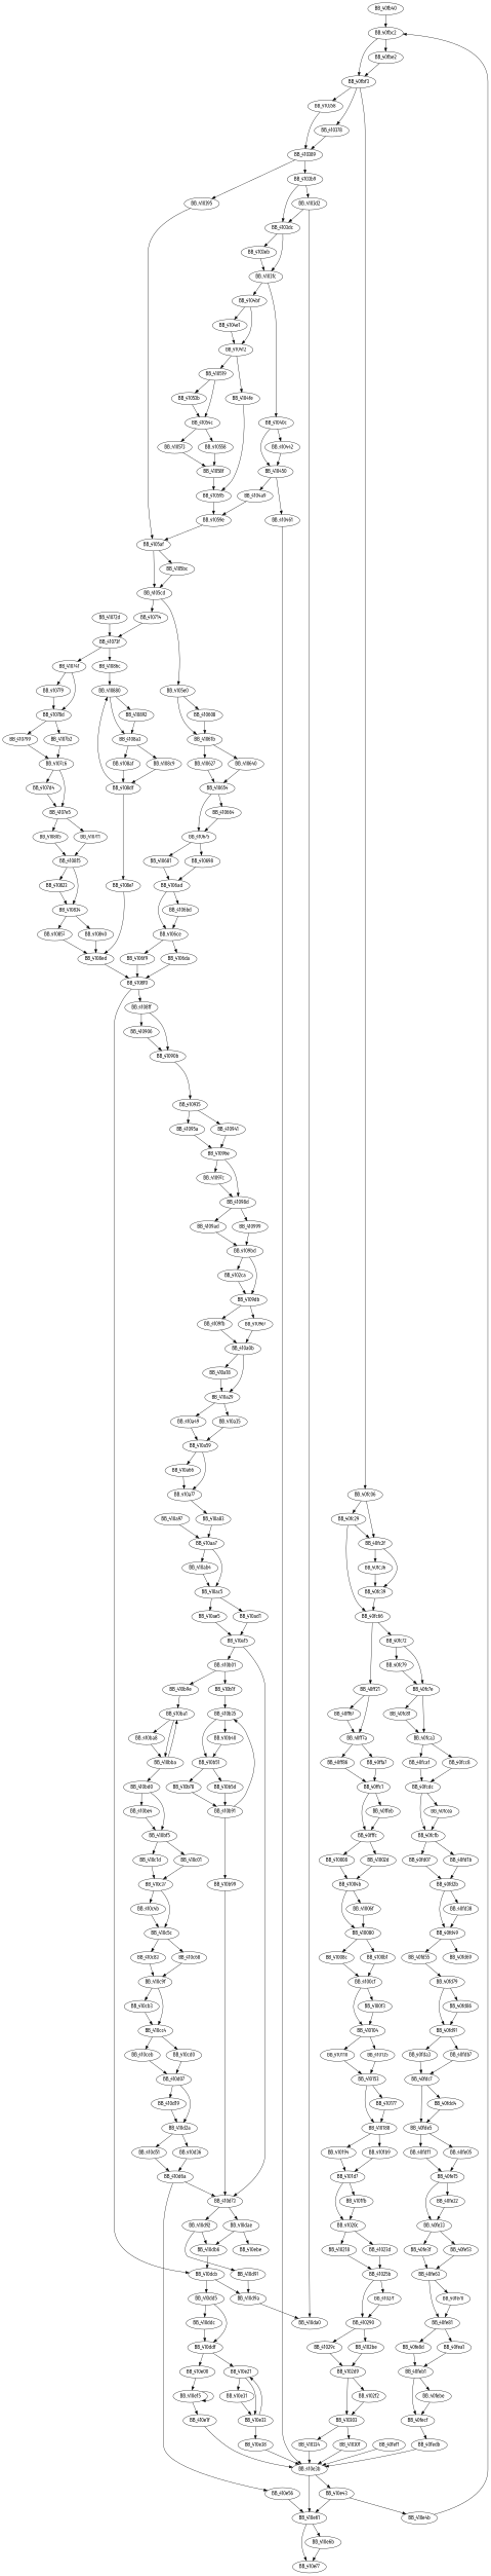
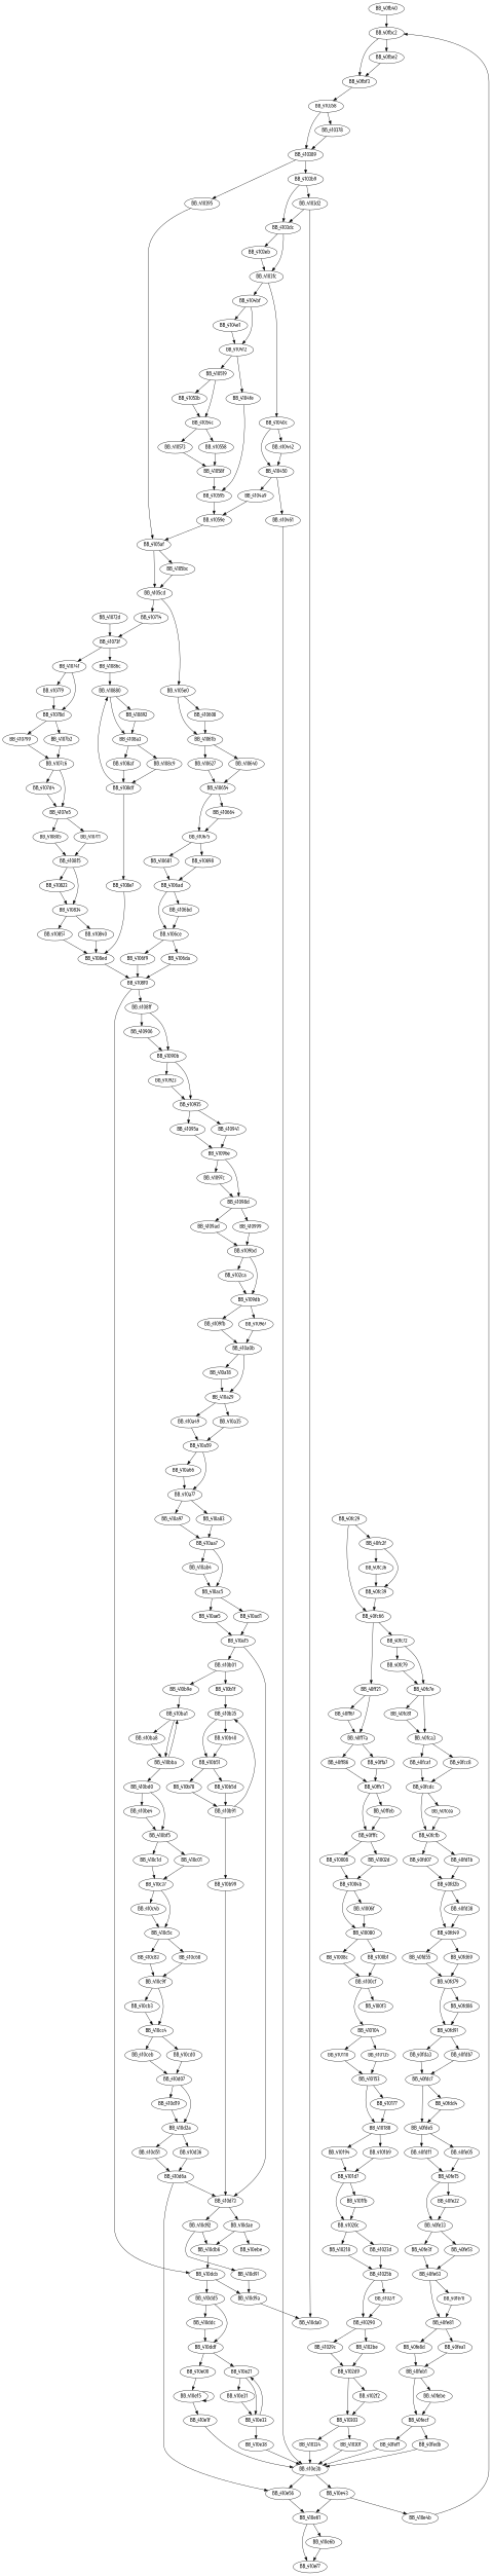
  digraph {
    fontname="Fira Sans"
    node [fontname="Fira Sans"]
    edge [fontname="Fira Sans"]
    BB_40fb40
    BB_40fbc2
    BB_40fbe2
    BB_40fbf3
-   BB_40fc06
    BB_410358
    BB_40fc29
    BB_40fc2f
    BB_410378
    BB_410389
    BB_40fc66
    BB_40fc36
    BB_40fc39
    BB_410395
    BB_4103b9
    BB_40fc72
    BB_40ff21
    BB_40fc79
    BB_40fc7e
    BB_40ff67
    BB_40ff7a
    BB_40fc8f
    BB_40fca3
    BB_40ff86
    BB_40ffa7
    BB_40fcaf
    BB_40fcc8
    BB_40fcdc
    BB_40fcea
    BB_40fcfb
    BB_40fd07
    BB_40fd1b
    BB_40fd2b
    BB_40fd38
    BB_40fd49
    BB_40fd55
    BB_40fd69
    BB_40fd79
    BB_40fd86
    BB_40fd97
    BB_40fda3
    BB_40fdb7
    BB_40fdc7
    BB_40fdd4
    BB_40fde5
    BB_40fdf1
    BB_40fe05
    BB_40fe15
    BB_40fe22
    BB_40fe33
    BB_40fe3f
    BB_40fe53
    BB_40fe63
    BB_40fe70
    BB_40fe81
    BB_40fe8d
    BB_40fea1
    BB_40feb1
    BB_40febe
    BB_40fecf
    BB_40fedb
    BB_40feff
    BB_410e3b
    BB_410e43
    BB_410e61
    BB_410e4b
    BB_410e6b
    BB_410e77
    BB_40ffc1
    BB_40ffeb
    BB_40fffc
    BB_410008
    BB_41002d
    BB_41004b
    BB_41006f
    BB_410080
    BB_41008c
    BB_4100b1
    BB_4100cf
    BB_4100f3
    BB_410104
    BB_410110
    BB_410135
    BB_410153
    BB_410177
    BB_410188
    BB_410194
    BB_4101b9
    BB_4101d7
    BB_4101fb
    BB_41020c
    BB_410218
    BB_41023d
    BB_41025b
    BB_41027f
    BB_410290
    BB_41029c
    BB_4102be
    BB_4102d9
    BB_4102f2
    BB_410303
    BB_41030f
    BB_410334
    BB_4105af
    BB_4103d2
    BB_4103dc
    BB_4105bc
    BB_4105cd
    BB_410da0
    BB_4103eb
    BB_4103fc
    BB_4105e0
    BB_410714
    BB_41040c
    BB_4104bf
    BB_410442
    n117 [label=BB_410450]
    BB_4104e1
    BB_4104f2
    BB_410461
    BB_4104a9
    BB_4104fe
    BB_410519
    BB_41059e
    BB_410595
    BB_41053b
    BB_41054c
    BB_410558
    BB_410573
    BB_41058f
    BB_410608
    BB_41061b
    BB_41073f
    BB_410627
    BB_410640
    BB_41072d
    BB_41074f
    BB_41086c
    BB_410654
    BB_410664
    BB_410675
    BB_410681
    BB_410698
    BB_4106ad
    BB_4106bd
    BB_4106ce
    BB_4106da
    BB_4106f9
    BB_4108f0
    BB_4108ff
    BB_410dcb
    BB_410906
    BB_41090b
    BB_410d9a
    BB_410dd5
    BB_410779
    BB_41078d
    BB_410880
    BB_410799
    BB_4107b2
    BB_410892
    BB_4108a3
    BB_4107c6
    BB_4107d4
    BB_4107e5
    BB_4107f1
    BB_410805
    BB_410815
    BB_410823
    BB_410834
    BB_410840
    BB_410857
    BB_4108ed
    BB_4108af
    BB_4108c9
    BB_4108df
    BB_4108e7
+   BB_410923
    BB_410935
    BB_410ddc
    BB_410ddf
    BB_410941
    BB_41095a
    BB_41096e
    BB_41097c
    BB_41098d
    BB_410999
    BB_4109ad
    BB_4109bd
    n190 [label=BB_4102ca]
    BB_4109db
    BB_4109e7
    BB_4109fb
    BB_410a0b
    BB_410a18
    BB_410a29
    BB_410a35
    BB_410a49
    BB_410a59
    BB_410a66
    BB_410a77
    BB_410a83
    BB_410a97
    BB_410aa7
    BB_410ab4
    BB_410ac5
    BB_410ad1
    BB_410ae5
    BB_410af5
    BB_410b01
    BB_410d73
    BB_410b1f
    BB_410b9e
    BB_410d92
    BB_410dae
    BB_410b35
    BB_410ba1
    BB_410d97
    BB_410db6
    BB_410ebe
    BB_410b40
    BB_410b51
    BB_410ba8
    BB_410bba
    BB_410b5d
    BB_410b78
    BB_410b91
    BB_410b99
    BB_410bd0
    BB_410be4
    BB_410bf5
    BB_410c01
    BB_410c1d
    BB_410c37
    BB_410c4b
    BB_410c5c
    BB_410c68
    BB_410c83
    BB_410c9f
    BB_410cb3
    BB_410cc4
    BB_410cd0
    BB_410ceb
    BB_410d07
    BB_410d19
    BB_410d2a
    BB_410d36
    BB_410d51
    BB_410d6a
    BB_410e56
    BB_410e00
    BB_410e21
    BB_410e15
    BB_410e31
    BB_410e33
    BB_410e1f
    BB_410e38
    BB_40fb40 -> BB_40fbc2
    BB_40fbc2 -> BB_40fbe2
    BB_40fbc2 -> BB_40fbf3
    BB_40fbe2 -> BB_40fbf3
-   BB_40fbf3 -> BB_40fc06
    BB_40fbf3 -> BB_410358
-   BB_40fc06 -> BB_40fc29
-   BB_40fc06 -> BB_40fc2f
-   BB_40fbf3 -> BB_410378
+   BB_410358 -> BB_410378
    BB_410358 -> BB_410389
    BB_40fc29 -> BB_40fc2f
    BB_40fc29 -> BB_40fc66
    BB_40fc2f -> BB_40fc36
    BB_40fc2f -> BB_40fc39
    BB_410378 -> BB_410389
    BB_410389 -> BB_410395
    BB_410389 -> BB_4103b9
    BB_40fc66 -> BB_40fc72
    BB_40fc66 -> BB_40ff21
    BB_40fc36 -> BB_40fc39
    BB_40fc39 -> BB_40fc66
    BB_410395 -> BB_4105af
    BB_4103b9 -> BB_4103d2
    BB_4103b9 -> BB_4103dc
    BB_40fc72 -> BB_40fc79
    BB_40fc72 -> BB_40fc7e
    BB_40ff21 -> BB_40ff67
    BB_40ff21 -> BB_40ff7a
    BB_40fc79 -> BB_40fc7e
    BB_40fc7e -> BB_40fc8f
    BB_40fc7e -> BB_40fca3
    BB_40ff67 -> BB_40ff7a
    BB_40ff7a -> BB_40ff86
    BB_40ff7a -> BB_40ffa7
    BB_40fc8f -> BB_40fca3
    BB_40fca3 -> BB_40fcaf
    BB_40fca3 -> BB_40fcc8
    BB_40ff86 -> BB_40ffc1
    BB_40ffa7 -> BB_40ffc1
    BB_40fcaf -> BB_40fcdc
    BB_40fcc8 -> BB_40fcdc
    BB_40fcdc -> BB_40fcea
    BB_40fcdc -> BB_40fcfb
    BB_40fcea -> BB_40fcfb
    BB_40fcfb -> BB_40fd07
    BB_40fcfb -> BB_40fd1b
    BB_40fd07 -> BB_40fd2b
    BB_40fd1b -> BB_40fd2b
    BB_40fd2b -> BB_40fd38
    BB_40fd2b -> BB_40fd49
    BB_40fd38 -> BB_40fd49
    BB_40fd49 -> BB_40fd55
    BB_40fd49 -> BB_40fd69
    BB_40fd55 -> BB_40fd79
+   BB_40fd69 -> BB_40fd79
    BB_40fd79 -> BB_40fd86
    BB_40fd79 -> BB_40fd97
    BB_40fd86 -> BB_40fd97
    BB_40fd97 -> BB_40fda3
    BB_40fd97 -> BB_40fdb7
    BB_40fda3 -> BB_40fdc7
    BB_40fdb7 -> BB_40fdc7
    BB_40fdc7 -> BB_40fdd4
    BB_40fdc7 -> BB_40fde5
    BB_40fdd4 -> BB_40fde5
    BB_40fde5 -> BB_40fdf1
    BB_40fde5 -> BB_40fe05
    BB_40fdf1 -> BB_40fe15
    BB_40fe05 -> BB_40fe15
    BB_40fe15 -> BB_40fe22
    BB_40fe15 -> BB_40fe33
    BB_40fe22 -> BB_40fe33
    BB_40fe33 -> BB_40fe3f
    BB_40fe33 -> BB_40fe53
    BB_40fe3f -> BB_40fe63
    BB_40fe53 -> BB_40fe63
    BB_40fe63 -> BB_40fe70
    BB_40fe63 -> BB_40fe81
    BB_40fe70 -> BB_40fe81
    BB_40fe81 -> BB_40fe8d
    BB_40fe81 -> BB_40fea1
    BB_40fe8d -> BB_40feb1
    BB_40fea1 -> BB_40feb1
    BB_40feb1 -> BB_40febe
    BB_40feb1 -> BB_40fecf
    BB_40febe -> BB_40fecf
    BB_40fecf -> BB_40fedb
+   BB_40fecf -> BB_40feff
    BB_40fedb -> BB_410e3b
    BB_40feff -> BB_410e3b
    BB_410e3b -> BB_410e43
-   BB_410e3b -> BB_410e61
+   BB_410e3b -> BB_410e56
    BB_410e43 -> BB_410e61
    BB_410e43 -> BB_410e4b
    BB_410e61 -> BB_410e6b
    BB_410e61 -> BB_410e77
    BB_410e4b -> BB_40fbc2
    BB_410e6b -> BB_410e77
    BB_40ffc1 -> BB_40ffeb
    BB_40ffc1 -> BB_40fffc
    BB_40ffeb -> BB_40fffc
    BB_40fffc -> BB_410008
    BB_40fffc -> BB_41002d
    BB_410008 -> BB_41004b
    BB_41002d -> BB_41004b
    BB_41004b -> BB_41006f
    BB_41004b -> BB_410080
    BB_41006f -> BB_410080
    BB_410080 -> BB_41008c
    BB_410080 -> BB_4100b1
    BB_41008c -> BB_4100cf
    BB_4100b1 -> BB_4100cf
    BB_4100cf -> BB_4100f3
    BB_4100cf -> BB_410104
-   BB_4100f3 -> BB_410104
    BB_410104 -> BB_410110
    BB_410104 -> BB_410135
    BB_410110 -> BB_410153
    BB_410135 -> BB_410153
    BB_410153 -> BB_410177
    BB_410153 -> BB_410188
    BB_410177 -> BB_410188
    BB_410188 -> BB_410194
    BB_410188 -> BB_4101b9
    BB_410194 -> BB_4101d7
    BB_4101b9 -> BB_4101d7
    BB_4101d7 -> BB_4101fb
    BB_4101d7 -> BB_41020c
    BB_4101fb -> BB_41020c
    BB_41020c -> BB_410218
    BB_41020c -> BB_41023d
    BB_410218 -> BB_41025b
    BB_41023d -> BB_41025b
    BB_41025b -> BB_41027f
    BB_41025b -> BB_410290
    BB_41027f -> BB_410290
    BB_410290 -> BB_41029c
    BB_410290 -> BB_4102be
    BB_41029c -> BB_4102d9
    BB_4102be -> BB_4102d9
    BB_4102d9 -> BB_4102f2
    BB_4102d9 -> BB_410303
    BB_4102f2 -> BB_410303
    BB_410303 -> BB_41030f
    BB_410303 -> BB_410334
    BB_41030f -> BB_410e3b
    BB_410334 -> BB_410e3b
    BB_4105af -> BB_4105bc
    BB_4105af -> BB_4105cd
    BB_4103d2 -> BB_4103dc
    BB_4103d2 -> BB_410da0
    BB_4103dc -> BB_4103eb
    BB_4103dc -> BB_4103fc
    BB_4105bc -> BB_4105cd
    BB_4105cd -> BB_4105e0
    BB_4105cd -> BB_410714
    BB_4103eb -> BB_4103fc
    BB_4103fc -> BB_41040c
    BB_4103fc -> BB_4104bf
    BB_4105e0 -> BB_410608
    BB_4105e0 -> BB_41061b
    BB_410714 -> BB_41073f
    BB_41040c -> BB_410442
    BB_41040c -> n117
    BB_4104bf -> BB_4104e1
    BB_4104bf -> BB_4104f2
    BB_410442 -> n117
    n117 -> BB_410461
    n117 -> BB_4104a9
    BB_4104e1 -> BB_4104f2
    BB_4104f2 -> BB_4104fe
    BB_4104f2 -> BB_410519
    BB_410461 -> BB_410e3b
    BB_4104a9 -> BB_41059e
    BB_4104fe -> BB_410595
    BB_410519 -> BB_41053b
    BB_410519 -> BB_41054c
    BB_41059e -> BB_4105af
    BB_410595 -> BB_41059e
    BB_41053b -> BB_41054c
    BB_41054c -> BB_410558
    BB_41054c -> BB_410573
    BB_410558 -> BB_41058f
    BB_410573 -> BB_41058f
    BB_41058f -> BB_410595
    BB_410608 -> BB_41061b
    BB_41061b -> BB_410627
    BB_41061b -> BB_410640
    BB_41073f -> BB_41074f
    BB_41073f -> BB_41086c
    BB_410627 -> BB_410654
    BB_410640 -> BB_410654
    BB_41072d -> BB_41073f
    BB_41074f -> BB_410779
    BB_41074f -> BB_41078d
    BB_41086c -> BB_410880
    BB_410654 -> BB_410664
    BB_410654 -> BB_410675
    BB_410664 -> BB_410675
    BB_410675 -> BB_410681
    BB_410675 -> BB_410698
    BB_410681 -> BB_4106ad
    BB_410698 -> BB_4106ad
    BB_4106ad -> BB_4106bd
    BB_4106ad -> BB_4106ce
    BB_4106bd -> BB_4106ce
    BB_4106ce -> BB_4106da
    BB_4106ce -> BB_4106f9
    BB_4106da -> BB_4108f0
    BB_4106f9 -> BB_4108f0
    BB_4108f0 -> BB_4108ff
    BB_4108f0 -> BB_410dcb
    BB_4108ff -> BB_410906
    BB_4108ff -> BB_41090b
    BB_410dcb -> BB_410d9a
    BB_410dcb -> BB_410dd5
    BB_410906 -> BB_41090b
+   BB_41090b -> BB_410923
    BB_41090b -> BB_410935
    BB_410d9a -> BB_410da0
    BB_410dd5 -> BB_410ddc
    BB_410dd5 -> BB_410ddf
    BB_410779 -> BB_41078d
    BB_41078d -> BB_410799
    BB_41078d -> BB_4107b2
    BB_410880 -> BB_410892
    BB_410880 -> BB_4108a3
    BB_410799 -> BB_4107c6
    BB_4107b2 -> BB_4107c6
    BB_410892 -> BB_4108a3
    BB_4108a3 -> BB_4108af
    BB_4108a3 -> BB_4108c9
    BB_4107c6 -> BB_4107d4
    BB_4107c6 -> BB_4107e5
    BB_4107d4 -> BB_4107e5
    BB_4107e5 -> BB_4107f1
    BB_4107e5 -> BB_410805
    BB_4107f1 -> BB_410815
    BB_410805 -> BB_410815
    BB_410815 -> BB_410823
    BB_410815 -> BB_410834
    BB_410823 -> BB_410834
    BB_410834 -> BB_410840
    BB_410834 -> BB_410857
    BB_410840 -> BB_4108ed
    BB_410857 -> BB_4108ed
    BB_4108ed -> BB_4108f0
    BB_4108af -> BB_4108df
    BB_4108c9 -> BB_4108df
    BB_4108df -> BB_410880
    BB_4108df -> BB_4108e7
    BB_4108e7 -> BB_4108ed
+   BB_410923 -> BB_410935
    BB_410935 -> BB_410941
    BB_410935 -> BB_41095a
    BB_410ddc -> BB_410ddf
    BB_410ddf -> BB_410e00
    BB_410ddf -> BB_410e21
    BB_410941 -> BB_41096e
    BB_41095a -> BB_41096e
    BB_41096e -> BB_41097c
    BB_41096e -> BB_41098d
    BB_41097c -> BB_41098d
    BB_41098d -> BB_410999
    BB_41098d -> BB_4109ad
    BB_410999 -> BB_4109bd
    BB_4109ad -> BB_4109bd
    BB_4109bd -> n190
    BB_4109bd -> BB_4109db
    n190 -> BB_4109db
    BB_4109db -> BB_4109e7
    BB_4109db -> BB_4109fb
    BB_4109e7 -> BB_410a0b
    BB_4109fb -> BB_410a0b
    BB_410a0b -> BB_410a18
    BB_410a0b -> BB_410a29
    BB_410a18 -> BB_410a29
    BB_410a29 -> BB_410a35
    BB_410a29 -> BB_410a49
    BB_410a35 -> BB_410a59
    BB_410a49 -> BB_410a59
    BB_410a59 -> BB_410a66
    BB_410a59 -> BB_410a77
    BB_410a66 -> BB_410a77
    BB_410a77 -> BB_410a83
+   BB_410a77 -> BB_410a97
    BB_410a83 -> BB_410aa7
    BB_410a97 -> BB_410aa7
    BB_410aa7 -> BB_410ab4
    BB_410aa7 -> BB_410ac5
    BB_410ab4 -> BB_410ac5
    BB_410ac5 -> BB_410ad1
    BB_410ac5 -> BB_410ae5
    BB_410ad1 -> BB_410af5
    BB_410ae5 -> BB_410af5
    BB_410af5 -> BB_410b01
    BB_410af5 -> BB_410d73
    BB_410b01 -> BB_410b1f
    BB_410b01 -> BB_410b9e
    BB_410d73 -> BB_410d92
    BB_410d73 -> BB_410dae
    BB_410b1f -> BB_410b35
    BB_410b9e -> BB_410ba1
    BB_410d92 -> BB_410d97
    BB_410d92 -> BB_410db6
    BB_410dae -> BB_410db6
    BB_410dae -> BB_410ebe
    BB_410b35 -> BB_410b40
    BB_410b35 -> BB_410b51
    BB_410ba1 -> BB_410ba8
    BB_410ba1 -> BB_410bba
    BB_410d97 -> BB_410d9a
    BB_410db6 -> BB_410dcb
    BB_410b40 -> BB_410b51
    BB_410b51 -> BB_410b5d
    BB_410b51 -> BB_410b78
    BB_410ba8 -> BB_410bba
    BB_410bba -> BB_410ba1
    BB_410bba -> BB_410bd0
    BB_410b5d -> BB_410b91
    BB_410b78 -> BB_410b91
    BB_410b91 -> BB_410b35
    BB_410b91 -> BB_410b99
    BB_410b99 -> BB_410d73
    BB_410bd0 -> BB_410be4
    BB_410bd0 -> BB_410bf5
    BB_410be4 -> BB_410bf5
    BB_410bf5 -> BB_410c01
    BB_410bf5 -> BB_410c1d
    BB_410c01 -> BB_410c37
    BB_410c1d -> BB_410c37
    BB_410c37 -> BB_410c4b
    BB_410c37 -> BB_410c5c
    BB_410c4b -> BB_410c5c
    BB_410c5c -> BB_410c68
    BB_410c5c -> BB_410c83
    BB_410c68 -> BB_410c9f
    BB_410c83 -> BB_410c9f
    BB_410c9f -> BB_410cb3
    BB_410c9f -> BB_410cc4
    BB_410cb3 -> BB_410cc4
    BB_410cc4 -> BB_410cd0
    BB_410cc4 -> BB_410ceb
    BB_410cd0 -> BB_410d07
    BB_410ceb -> BB_410d07
    BB_410d07 -> BB_410d19
    BB_410d07 -> BB_410d2a
    BB_410d19 -> BB_410d2a
    BB_410d2a -> BB_410d36
    BB_410d2a -> BB_410d51
    BB_410d36 -> BB_410d6a
    BB_410d51 -> BB_410d6a
    BB_410d6a -> BB_410d73
    BB_410d6a -> BB_410e56
    BB_410e56 -> BB_410e61
    BB_410e00 -> BB_410e15
    BB_410e21 -> BB_410e31
    BB_410e21 -> BB_410e33
    BB_410e15 -> BB_410e15
    BB_410e15 -> BB_410e1f
    BB_410e31 -> BB_410e33
    BB_410e33 -> BB_410e21
    BB_410e33 -> BB_410e38
    BB_410e1f -> BB_410e3b
    BB_410e38 -> BB_410e3b
  }
